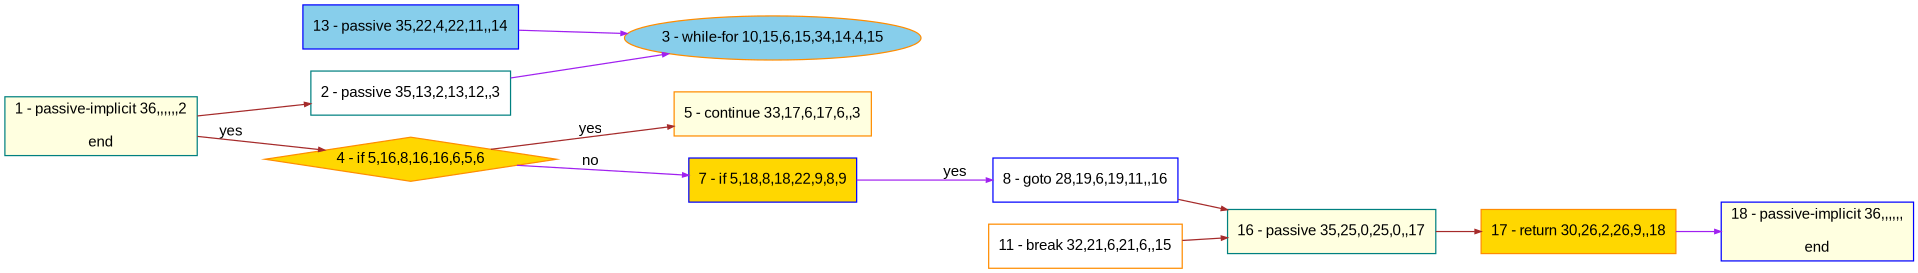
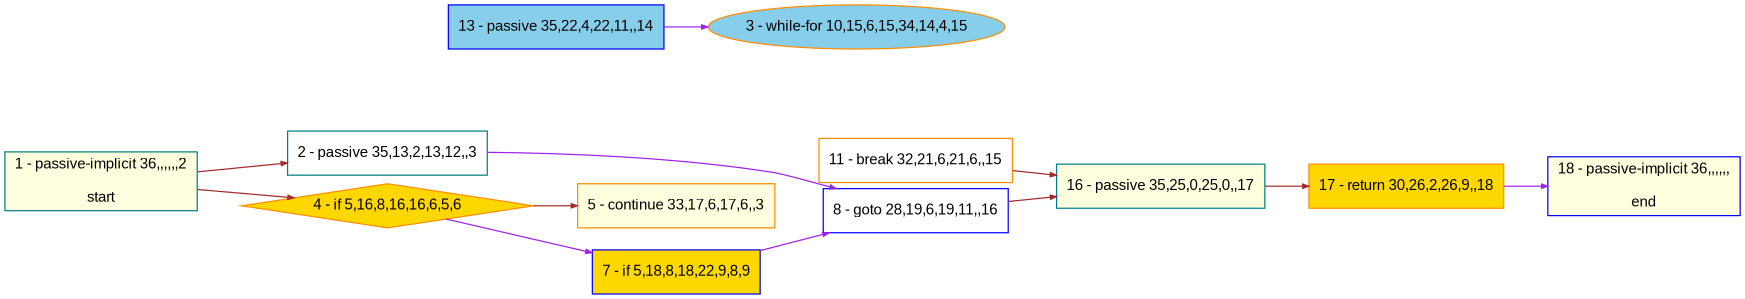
  digraph {
    bgcolor=white
    compound=true
    fillcolor="#FFFFCC"
    fontname=Arial
    fontsize=12
    pack=true
    packmode=clust
    rankdir=LR
    style="rounded,filled"
    node [color=darkorange compound=true fillcolor=lightyellow fixedsize=false fontname=Arial fontsize=12 node_initialized=no shape=box style=filled]
    edge [arrowhead=normal arrowsize=0.5 arrowtail=none color=brown compound=true dir=forward fontcolor=black fontname=Arial fontsize=12]
    n1 [color=teal fillcolor=white label="2 - passive 35,13,2,13,12,,3"]
    n2 [fillcolor=skyblue label="3 - while-for 10,15,6,15,34,14,4,15" shape=oval]
-   n3 [color=teal label="1 - passive-implicit 36,,,,,,2\n\nend"]
+   n3 [color=teal label="1 - passive-implicit 36,,,,,,2\n\nstart"]
    n4 [fillcolor=gold label="4 - if 5,16,8,16,16,6,5,6" shape=diamond]
    n5 [label="5 - continue 33,17,6,17,6,,3"]
    n6 [color=blue fillcolor=gold label="7 - if 5,18,8,18,22,9,8,9"]
    n7 [color=teal label="16 - passive 35,25,0,25,0,,17"]
    n8 [fillcolor=gold label="17 - return 30,26,2,26,9,,18"]
    n9 [color=blue fillcolor=white label="8 - goto 28,19,6,19,11,,16"]
    n10 [color=blue label="18 - passive-implicit 36,,,,,,\n\nend"]
    n11 [fillcolor=white label="11 - break 32,21,6,21,6,,15"]
    n12 [color=blue fillcolor=skyblue label="13 - passive 35,22,4,22,11,,14"]
-   n1 -> n2 [color=purple]
+   n1 -> n9 [color=purple]
    n3 -> n1
    n3 -> n4 [label=yes]
    n4 -> n5 [label=yes]
-   n4 -> n6 [color=purple label=no]
+   n4 -> n6 [color=purple label=yes]
    n6 -> n9 [color=purple label=yes]
    n7 -> n8
    n8 -> n10 [color=purple]
    n9 -> n7
    n11 -> n7
    n12 -> n2 [color=purple]
  }
